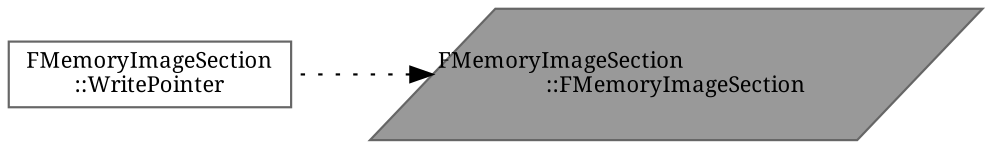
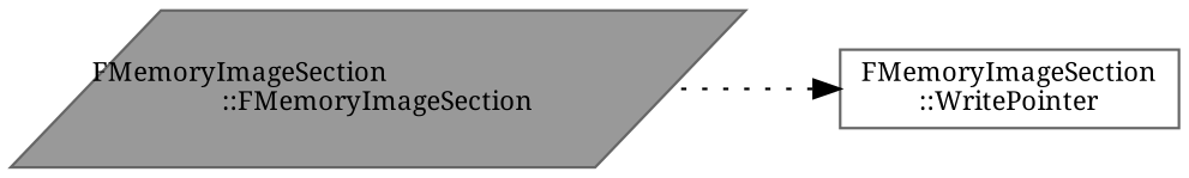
  digraph {
    rankdir=RL
    fontname="Noto Serif"
    node [fontname="Noto Serif" fontsize=10 style=filled]
    n1 [color=gray40 fillcolor=grey60 fontcolor=black height=0.2 label="FMemoryImageSection\l::FMemoryImageSection" shape=parallelogram width=0.4]
    n2 [color=grey40 fillcolor=white height=0.2 label="FMemoryImageSection\l::WritePointer" shape=box width=0.4]
-   n1 -> n2 [color=black dir=back fontname="Noto Serif" fontsize=10 labelfontname=Helvetica labelfontsize=10 style=dotted]
+   n2 -> n1 [color=black dir=back fontname="Noto Serif" fontsize=10 labelfontname=Helvetica labelfontsize=10 style=dotted]
  }
